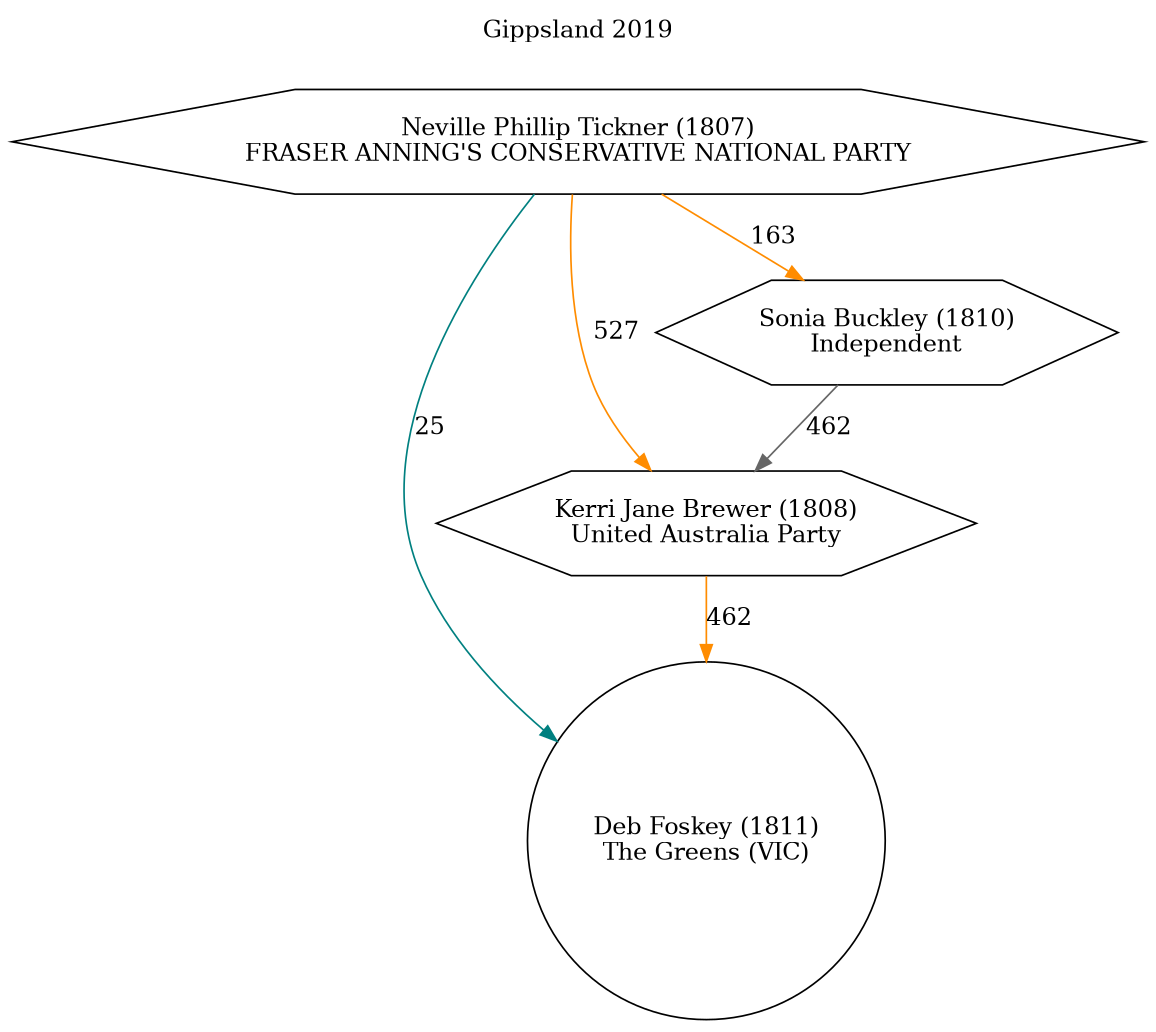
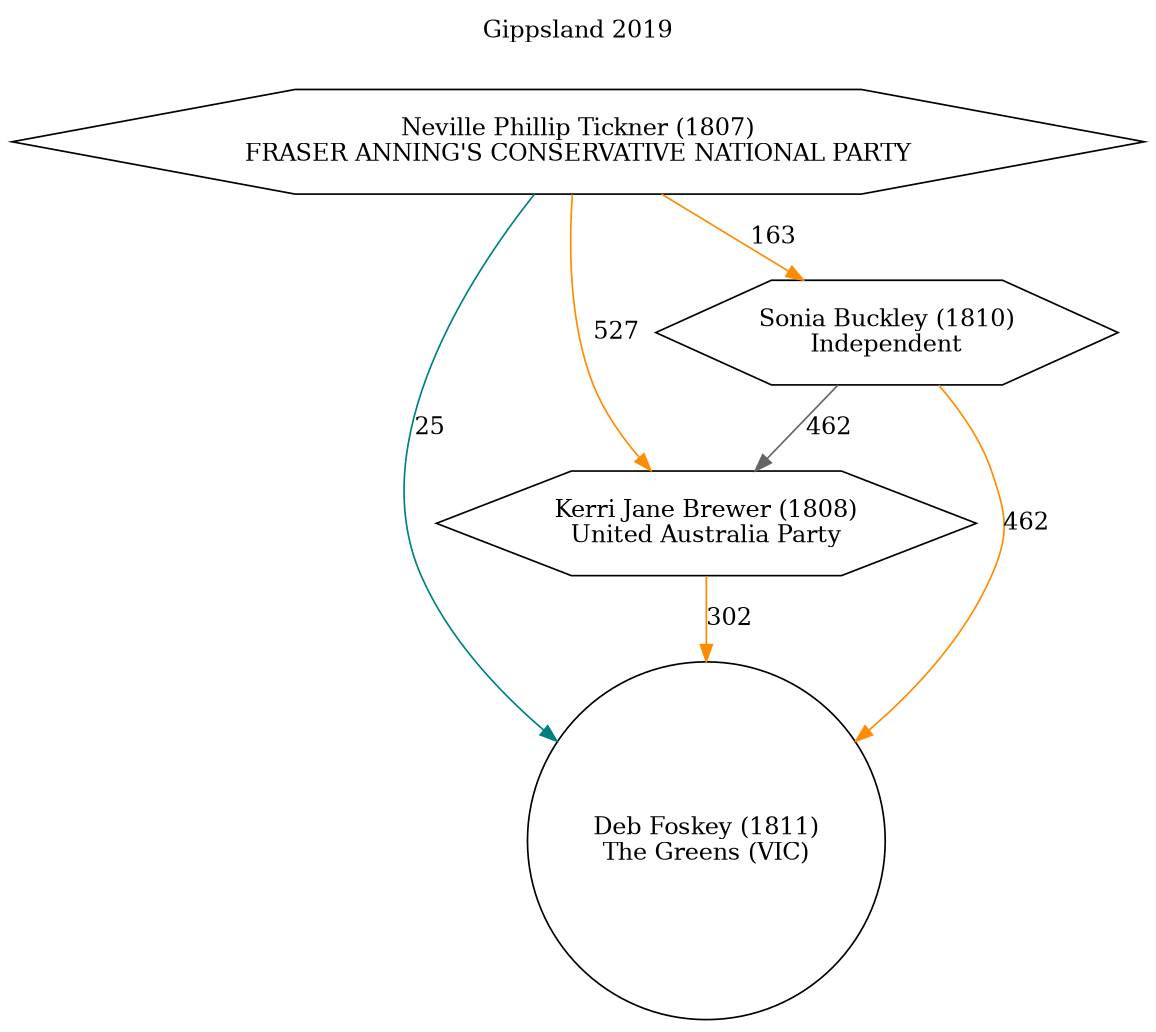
  digraph {
    fontname="DejaVu Serif"
    label="Gippsland 2019"
    labelloc=t
    mclimit=10
    node [fontname="DejaVu Serif" shape=hexagon]
    edge [color=darkorange fontname="DejaVu Serif"]
    n1 [label="Deb Foskey (1811)\nThe Greens (VIC)" shape=circle]
    n2 [label="Kerri Jane Brewer (1808)\nUnited Australia Party"]
    n3 [label="Neville Phillip Tickner (1807)\nFRASER ANNING'S CONSERVATIVE NATIONAL PARTY"]
    n4 [label="Sonia Buckley (1810)\nIndependent"]
-   n2 -> n1 [label=462]
+   n2 -> n1 [label=302]
    n3 -> n1 [color=teal label=25]
    n3 -> n2 [label=527]
    n3 -> n4 [label=163]
+   n4 -> n1 [label=462]
    n4 -> n2 [color=gray40 label=462]
  }
